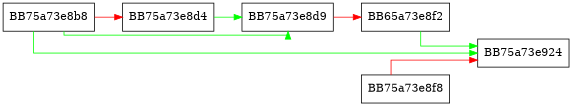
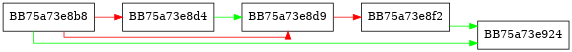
  digraph {
    rankdir=LR
    splines=ortho
    node [shape=box]
    edge [color=green]
    BB75a73e8b8
    BB75a73e8d9
    BB75a73e8d4
    BB75a73e924
-   BB75a73e8f2 [label=BB65a73e8f2]
-   BB75a73e8f8
-   BB75a73e8b8 -> BB75a73e8d9
+   BB75a73e8f2
+   BB75a73e8b8 -> BB75a73e8d9 [color=red]
    BB75a73e8b8 -> BB75a73e8d4 [color=red]
    BB75a73e8b8 -> BB75a73e924
    BB75a73e8d9 -> BB75a73e8f2 [color=red]
    BB75a73e8d4 -> BB75a73e8d9
    BB75a73e8f2 -> BB75a73e924
-   BB75a73e8f8 -> BB75a73e924 [color=red]
  }
